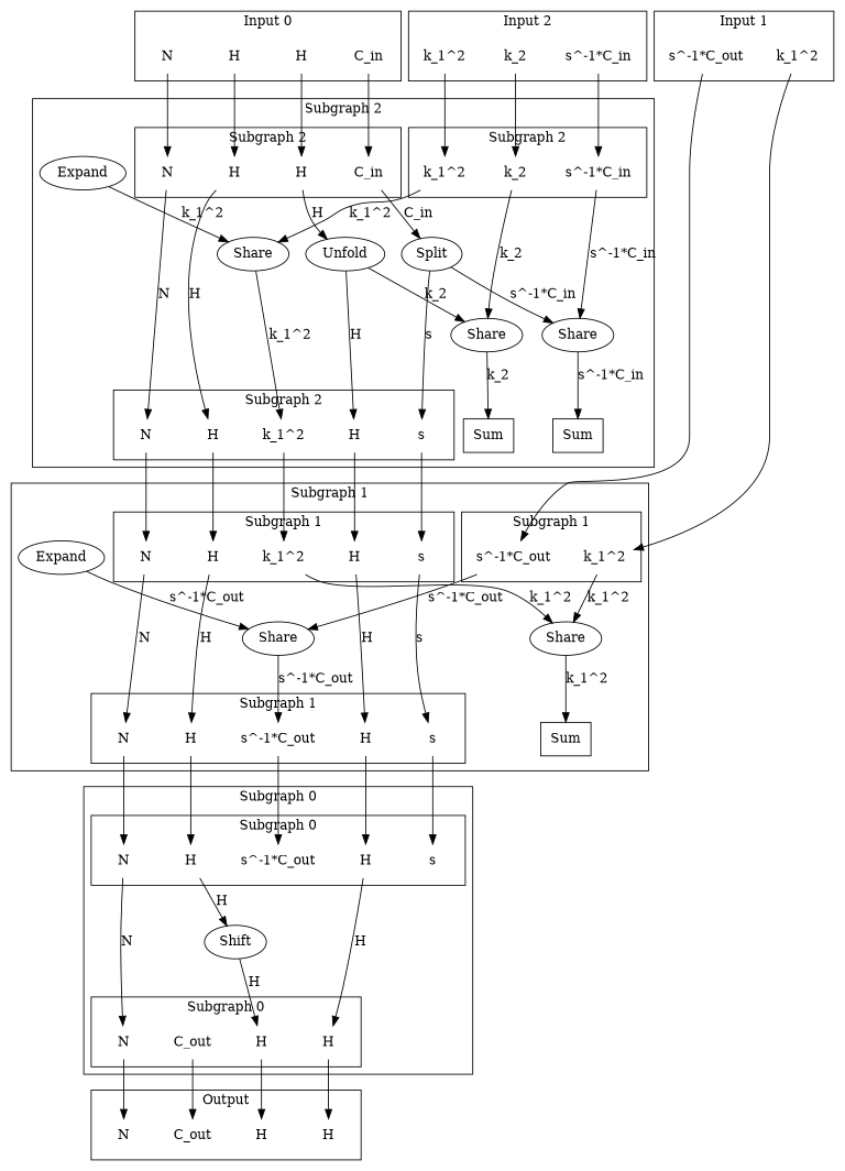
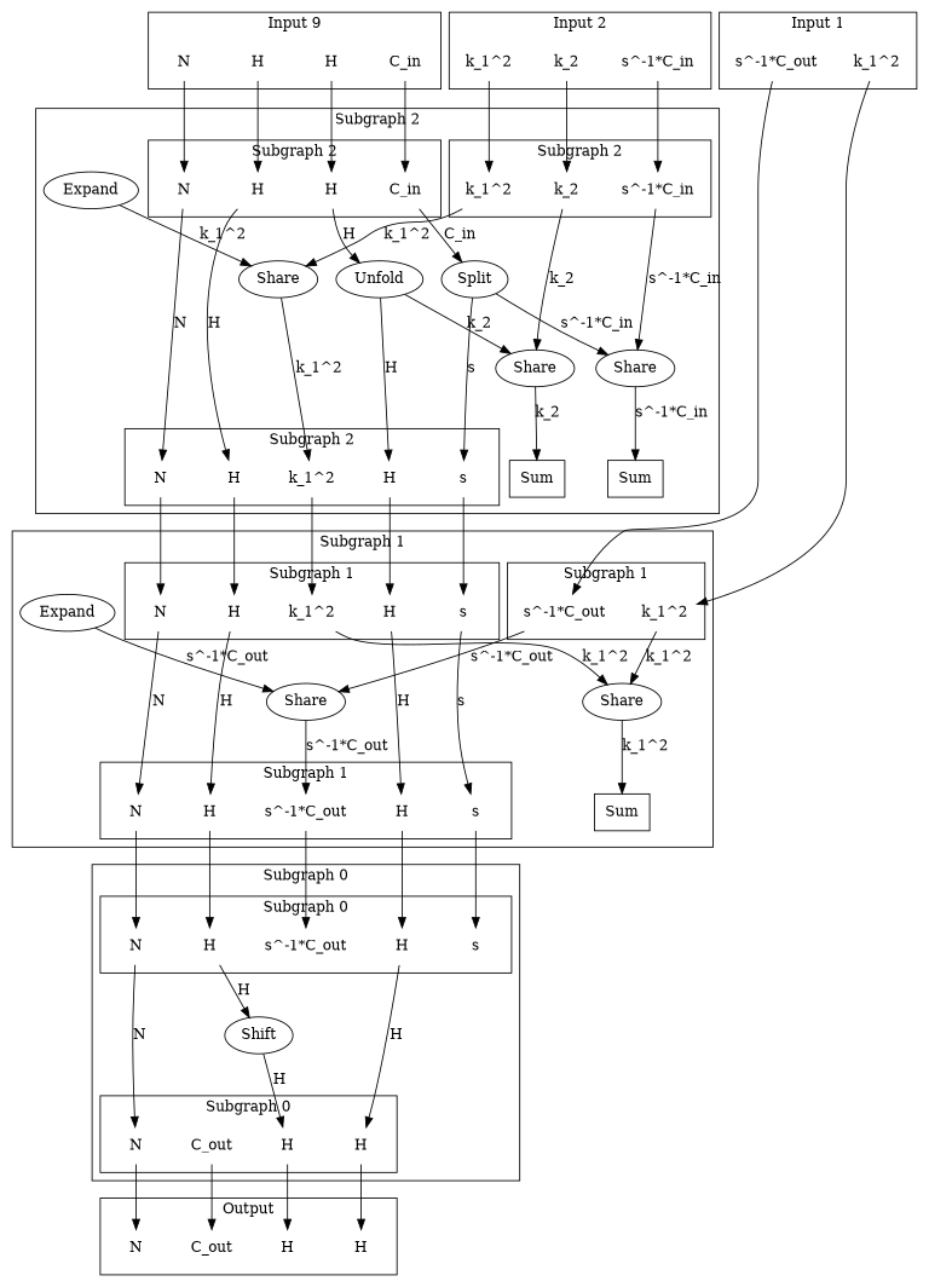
  digraph {
    newrank=true
    node [shape=none]
    n1 [label=N]
    n2 [label=C_in]
    n3 [label=H]
    n4 [label=H]
    n5 [label="s^-1*C_in"]
    n6 [label=k_2]
    n7 [label="k_1^2"]
    n8 [label="s^-1*C_out"]
    n9 [label="k_1^2"]
    n10 [label=N]
    n11 [label=C_out]
    n12 [label=H]
    n13 [label=H]
    n14 [label=N]
    n15 [label=s]
    n16 [label="s^-1*C_out"]
    n17 [label=H]
    n18 [label=H]
    n19 [label=Shift shape=""]
    n20 [label=Sum shape=box]
    n21 [label=N]
    n22 [label=s]
    n23 [label="s^-1*C_out"]
    n24 [label=H]
    n25 [label=H]
    n26 [label=N]
    n27 [label=s]
    n28 [label=H]
    n29 [label=H]
    n30 [label="k_1^2"]
    n31 [label="s^-1*C_out"]
    n32 [label="k_1^2"]
    n33 [label=Share shape=""]
    n34 [label=Share shape=""]
    n35 [label=Expand shape=""]
    n36 [label=Sum shape=box]
    n37 [label=Sum shape=box]
    n38 [label=N]
    n39 [label=s]
    n40 [label=H]
    n41 [label=H]
    n42 [label="k_1^2"]
    n43 [label=N]
    n44 [label=C_in]
    n45 [label=H]
    n46 [label=H]
    n47 [label="s^-1*C_in"]
    n48 [label=k_2]
    n49 [label="k_1^2"]
    n50 [label=Split shape=""]
    n51 [label=Unfold shape=""]
    n52 [label=Share shape=""]
    n53 [label=Share shape=""]
    n54 [label=Share shape=""]
    n55 [label=Expand shape=""]
    n56 [label=N]
    n57 [label=C_out]
    n58 [label=H]
    n59 [label=H]
    subgraph sub_1 {
      rank=same
      n1
      n2
      n3
      n4
      n5
      n6
      n7
      n8
      n9
    }
    subgraph cluster_2 {
      label="Subgraph 0"
      n19
      subgraph sub_3 {
        label="Subgraph 0"
        rank=same
        n10
        n11
        n12
        n13
      }
      subgraph sub_4 {
        label="Subgraph 0"
        rank=same
        n14
        n15
        n16
        n17
        n18
      }
      subgraph cluster_5 {
        label="Subgraph 0"
        n10
        n11
        n12
        n13
      }
      subgraph cluster_6 {
        label="Subgraph 0"
        n14
        n15
        n16
        n17
        n18
      }
    }
    subgraph cluster_7 {
      label="Subgraph 1"
      n33
      n34
      n35
      subgraph sub_8 {
        label="Subgraph 1"
        rank=same
        n20
        n21
        n22
        n23
        n24
        n25
      }
      subgraph sub_9 {
        label="Subgraph 1"
        rank=same
        n26
        n27
        n28
        n29
        n30
        n31
        n32
      }
      subgraph cluster_10 {
        label="Subgraph 1"
        n21
        n22
        n23
        n24
        n25
      }
      subgraph cluster_11 {
        label="Subgraph 1"
        n26
        n27
        n28
        n29
        n30
      }
      subgraph cluster_12 {
        label="Subgraph 1"
        n31
        n32
      }
    }
    subgraph cluster_13 {
      label="Subgraph 2"
      n50
      n51
      n52
      n53
      n54
      n55
      subgraph sub_14 {
        label="Subgraph 2"
        rank=same
        n36
        n37
        n38
        n39
        n40
        n41
        n42
      }
      subgraph sub_15 {
        label="Subgraph 2"
        rank=same
        n43
        n44
        n45
        n46
        n47
        n48
        n49
      }
      subgraph cluster_16 {
        label="Subgraph 2"
        n38
        n39
        n40
        n41
        n42
      }
      subgraph cluster_17 {
        label="Subgraph 2"
        n43
        n44
        n45
        n46
      }
      subgraph cluster_18 {
        label="Subgraph 2"
        n47
        n48
        n49
      }
    }
    subgraph cluster_19 {
-     label="Input 0"
+     label="Input 9"
      n1
      n2
      n3
      n4
    }
    subgraph cluster_20 {
      label="Input 2"
      n5
      n6
      n7
    }
    subgraph cluster_21 {
      label="Input 1"
      n8
      n9
    }
    subgraph cluster_22 {
      label=Output
      n56
      n57
      n58
      n59
    }
    n1 -> n43
    n2 -> n44
    n3 -> n45
    n4 -> n46
    n5 -> n47
    n6 -> n48
    n7 -> n49
    n8 -> n31
    n9 -> n32
    n10 -> n56
    n11 -> n57
    n12 -> n58
    n13 -> n59
    n14 -> n10 [label=N]
    n17 -> n19 [label=H]
    n18 -> n13 [label=H]
    n19 -> n12 [label=H]
    n21 -> n14
    n22 -> n15
    n23 -> n16
    n24 -> n17
    n25 -> n18
    n26 -> n21 [label=N]
    n27 -> n22 [label=s]
    n28 -> n24 [label=H]
    n29 -> n25 [label=H]
    n30 -> n33 [label="k_1^2"]
    n31 -> n34 [label="s^-1*C_out"]
    n32 -> n33 [label="k_1^2"]
    n33 -> n20 [label="k_1^2"]
    n34 -> n23 [label="s^-1*C_out"]
    n35 -> n34 [label="s^-1*C_out"]
    n38 -> n26
    n39 -> n27
    n40 -> n28
    n41 -> n29
    n42 -> n30
    n43 -> n38 [label=N]
    n44 -> n50 [label=C_in]
    n45 -> n40 [label=H]
    n46 -> n51 [label=H]
    n47 -> n52 [label="s^-1*C_in"]
    n48 -> n53 [label=k_2]
    n49 -> n54 [label="k_1^2"]
    n50 -> n39 [label=s]
    n50 -> n52 [label="s^-1*C_in"]
    n51 -> n41 [label=H]
    n51 -> n53 [label=k_2]
    n52 -> n36 [label="s^-1*C_in"]
    n53 -> n37 [label=k_2]
    n54 -> n42 [label="k_1^2"]
    n55 -> n54 [label="k_1^2"]
  }
